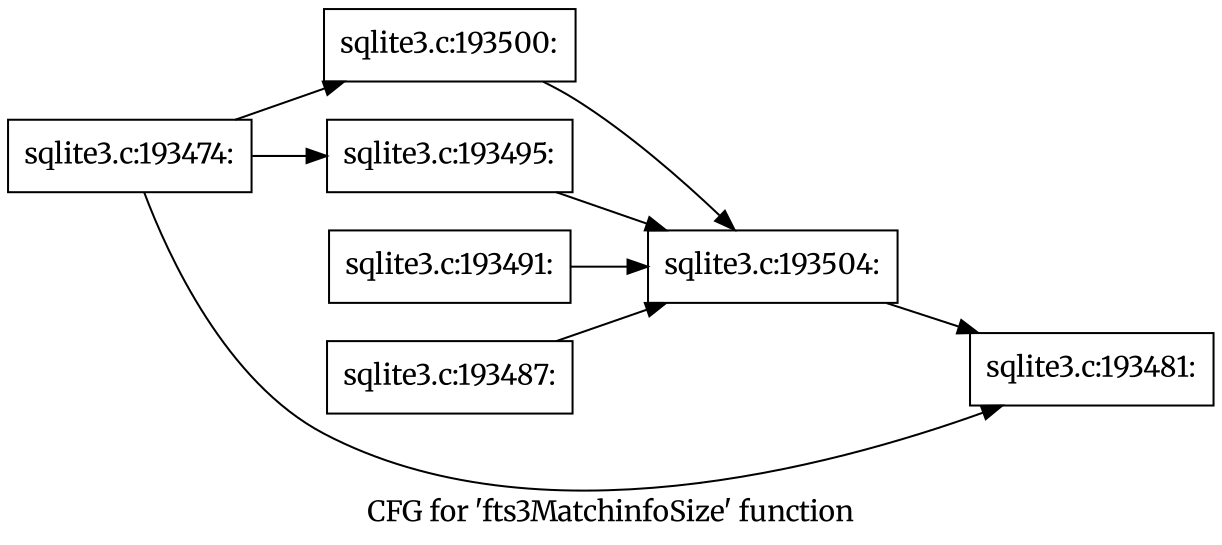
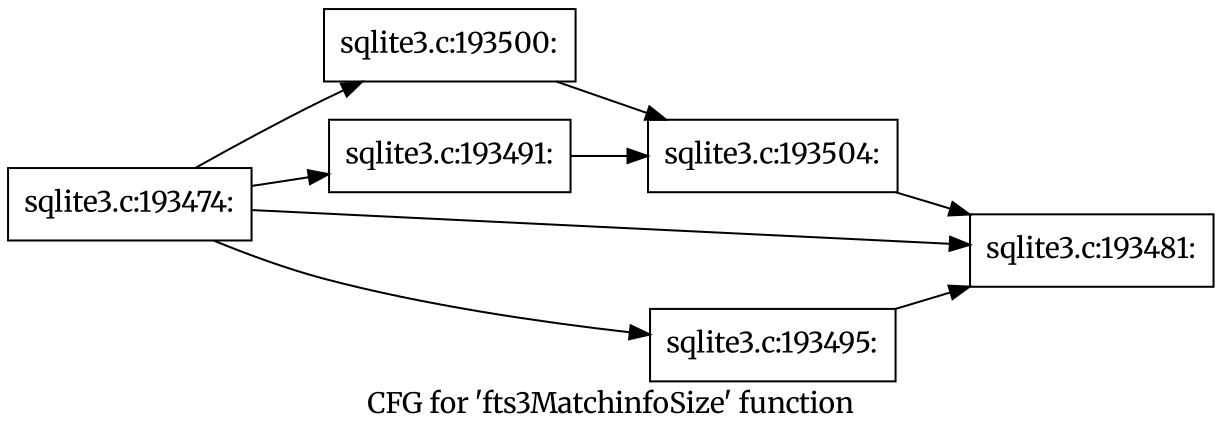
  digraph {
    fontname=Merriweather
    label="CFG for 'fts3MatchinfoSize' function"
    rankdir=LR
    node [fontname=Merriweather shape=record]
    edge [fontname=Merriweather]
    n1 [label="{sqlite3.c:193474:}"]
    n2 [label="{sqlite3.c:193500:}"]
    n3 [label="{sqlite3.c:193481:}"]
    n4 [label="{sqlite3.c:193491:}"]
    n5 [label="{sqlite3.c:193495:}"]
    n6 [label="{sqlite3.c:193504:}"]
-   n7 [label="{sqlite3.c:193487:}"]
    n1 -> n2
    n1 -> n3
+   n1 -> n4
    n1 -> n5
    n2 -> n6
    n4 -> n6
-   n5 -> n6
+   n5 -> n3
    n6 -> n3
-   n7 -> n6
  }
